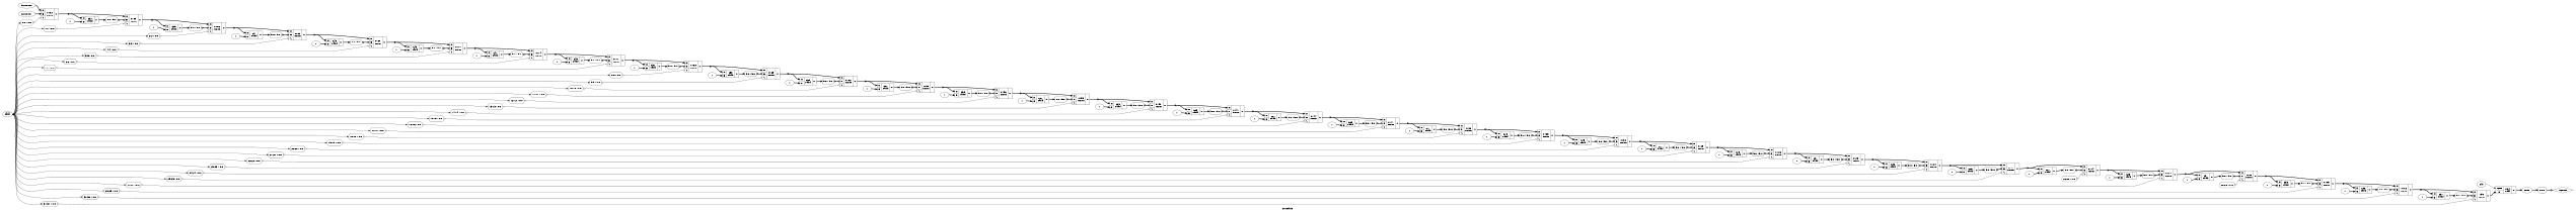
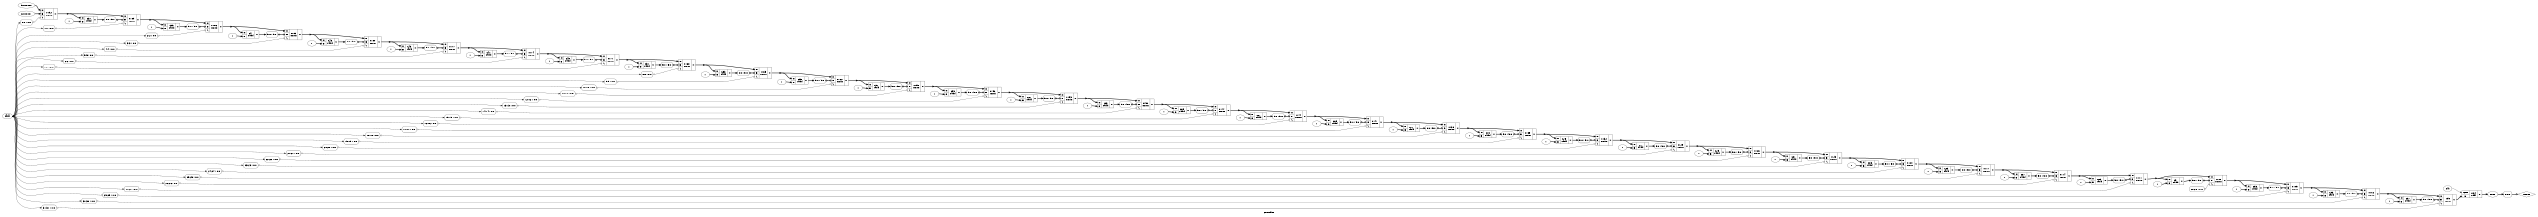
  digraph {
    label=countbits
    rankdir=LR
    remincross=true
    node [shape=record]
    edge [color=black headport="p70:w" tailport=e style="setlinewidth(3)"]
    n65 [color=black fontcolor=black label=clk shape=octagon]
    c106 [label="{{<p103> CLK|<p104> D}|$194\n$dff|{<p105> Q}}"]
    n67 [color=black fontcolor=black label=ones shape=ellipse]
    n66 [color=black fontcolor=black label=data shape=ellipse]
    x32 [label="<s0> 30:30 - 0:0 " style=rounded]
    x34 [label="<s0> 29:29 - 0:0 " style=rounded]
    x38 [label="<s0> 27:27 - 0:0 " style=rounded]
    x40 [label="<s0> 26:26 - 0:0 " style=rounded]
    x42 [label="<s0> 25:25 - 0:0 " style=rounded]
    x44 [label="<s0> 24:24 - 0:0 " style=rounded]
    x46 [label="<s0> 23:23 - 0:0 " style=rounded]
    x48 [label="<s0> 22:22 - 0:0 " style=rounded]
    x50 [label="<s0> 21:21 - 0:0 " style=rounded]
    x52 [label="<s0> 20:20 - 0:0 " style=rounded]
    x54 [label="<s0> 19:19 - 0:0 " style=rounded]
    x56 [label="<s0> 18:18 - 0:0 " style=rounded]
    x58 [label="<s0> 17:17 - 0:0 " style=rounded]
    x60 [label="<s0> 16:16 - 0:0 " style=rounded]
    x62 [label="<s0> 15:15 - 0:0 " style=rounded]
    x64 [label="<s0> 14:14 - 0:0 " style=rounded]
    x66 [label="<s0> 13:13 - 0:0 " style=rounded]
    x68 [label="<s0> 12:12 - 0:0 " style=rounded]
    x70 [label="<s0> 11:11 - 0:0 " style=rounded]
    x72 [label="<s0> 10:10 - 0:0 " style=rounded]
    x74 [label="<s0> 9:9 - 0:0 " style=rounded]
    x76 [label="<s0> 8:8 - 0:0 " style=rounded]
    x78 [label="<s0> 7:7 - 0:0 " style=rounded]
    x80 [label="<s0> 6:6 - 0:0 " style=rounded]
    x82 [label="<s0> 5:5 - 0:0 " style=rounded]
    x84 [label="<s0> 4:4 - 0:0 " style=rounded]
    x86 [label="<s0> 3:3 - 0:0 " style=rounded]
    x88 [label="<s0> 2:2 - 0:0 " style=rounded]
    x90 [label="<s0> 1:1 - 0:0 " style=rounded]
    x93 [label="<s0> 0:0 - 0:0 " style=rounded]
    x95 [label="<s0> 31:31 - 0:0 " style=rounded]
    c108 [label="{{<p69> A|<p70> B|<p107> S}|$102\n$mux|{<p71> Y}}"]
    c109 [label="{{<p69> A|<p70> B|<p107> S}|$105\n$mux|{<p71> Y}}"]
    x36 [label="<s0> 28:28 - 0:0 " style=rounded]
    c110 [label="{{<p69> A|<p70> B|<p107> S}|$108\n$mux|{<p71> Y}}"]
    c111 [label="{{<p69> A|<p70> B|<p107> S}|$111\n$mux|{<p71> Y}}"]
    c112 [label="{{<p69> A|<p70> B|<p107> S}|$114\n$mux|{<p71> Y}}"]
    c113 [label="{{<p69> A|<p70> B|<p107> S}|$117\n$mux|{<p71> Y}}"]
    c114 [label="{{<p69> A|<p70> B|<p107> S}|$120\n$mux|{<p71> Y}}"]
    c115 [label="{{<p69> A|<p70> B|<p107> S}|$123\n$mux|{<p71> Y}}"]
    c116 [label="{{<p69> A|<p70> B|<p107> S}|$126\n$mux|{<p71> Y}}"]
    c117 [label="{{<p69> A|<p70> B|<p107> S}|$129\n$mux|{<p71> Y}}"]
    c118 [label="{{<p69> A|<p70> B|<p107> S}|$132\n$mux|{<p71> Y}}"]
    c119 [label="{{<p69> A|<p70> B|<p107> S}|$135\n$mux|{<p71> Y}}"]
    c120 [label="{{<p69> A|<p70> B|<p107> S}|$138\n$mux|{<p71> Y}}"]
    c121 [label="{{<p69> A|<p70> B|<p107> S}|$141\n$mux|{<p71> Y}}"]
    c122 [label="{{<p69> A|<p70> B|<p107> S}|$144\n$mux|{<p71> Y}}"]
    c123 [label="{{<p69> A|<p70> B|<p107> S}|$147\n$mux|{<p71> Y}}"]
    c124 [label="{{<p69> A|<p70> B|<p107> S}|$150\n$mux|{<p71> Y}}"]
    c125 [label="{{<p69> A|<p70> B|<p107> S}|$153\n$mux|{<p71> Y}}"]
    c126 [label="{{<p69> A|<p70> B|<p107> S}|$156\n$mux|{<p71> Y}}"]
    c127 [label="{{<p69> A|<p70> B|<p107> S}|$159\n$mux|{<p71> Y}}"]
    c128 [label="{{<p69> A|<p70> B|<p107> S}|$162\n$mux|{<p71> Y}}"]
    c129 [label="{{<p69> A|<p70> B|<p107> S}|$165\n$mux|{<p71> Y}}"]
    c130 [label="{{<p69> A|<p70> B|<p107> S}|$168\n$mux|{<p71> Y}}"]
    c131 [label="{{<p69> A|<p70> B|<p107> S}|$171\n$mux|{<p71> Y}}"]
    c132 [label="{{<p69> A|<p70> B|<p107> S}|$174\n$mux|{<p71> Y}}"]
    c133 [label="{{<p69> A|<p70> B|<p107> S}|$177\n$mux|{<p71> Y}}"]
    c134 [label="{{<p69> A|<p70> B|<p107> S}|$180\n$mux|{<p71> Y}}"]
    c135 [label="{{<p69> A|<p70> B|<p107> S}|$183\n$mux|{<p71> Y}}"]
    c136 [label="{{<p69> A|<p70> B|<p107> S}|$186\n$mux|{<p71> Y}}"]
    c137 [label="{{<p69> A|<p70> B|<p107> S}|$189\n$mux|{<p71> Y}}"]
    c138 [label="{{<p69> A|<p70> B|<p107> S}|$192\n$mux|{<p71> Y}}"]
    c139 [label="{{<p69> A|<p70> B|<p107> S}|$99\n$mux|{<p71> Y}}"]
    x96 [label=BUF shape=box style=rounded]
-   n68 [color=black fontcolor=black label=v_count shape=diamond]
+   n68 [color=black fontcolor=black label=v_mux shape=diamond]
    v0 [label=1 shape=""]
    c72 [label="{{<p69> A|<p70> B}|$37\n$add|{<p71> Y}}"]
    x89 [label="<s0> 5:0 - 5:0 " style=rounded]
    v1 [label=1 shape=""]
    c73 [label="{{<p69> A|<p70> B}|$39\n$add|{<p71> Y}}"]
    x87 [label="<s0> 5:0 - 5:0 " style=rounded]
    v2 [label=1 shape=""]
    c74 [label="{{<p69> A|<p70> B}|$41\n$add|{<p71> Y}}"]
    x85 [label="<s0> 5:0 - 5:0 " style=rounded]
    v3 [label=1 shape=""]
    c75 [label="{{<p69> A|<p70> B}|$43\n$add|{<p71> Y}}"]
    x83 [label="<s0> 5:0 - 5:0 " style=rounded]
    v4 [label=1 shape=""]
    c76 [label="{{<p69> A|<p70> B}|$45\n$add|{<p71> Y}}"]
    x81 [label="<s0> 5:0 - 5:0 " style=rounded]
    v5 [label=1 shape=""]
    c77 [label="{{<p69> A|<p70> B}|$47\n$add|{<p71> Y}}"]
    x79 [label="<s0> 5:0 - 5:0 " style=rounded]
    v6 [label=1 shape=""]
    c78 [label="{{<p69> A|<p70> B}|$49\n$add|{<p71> Y}}"]
    x77 [label="<s0> 5:0 - 5:0 " style=rounded]
    v7 [label=1 shape=""]
    c79 [label="{{<p69> A|<p70> B}|$51\n$add|{<p71> Y}}"]
    x75 [label="<s0> 5:0 - 5:0 " style=rounded]
    v8 [label=1 shape=""]
    c80 [label="{{<p69> A|<p70> B}|$53\n$add|{<p71> Y}}"]
    x73 [label="<s0> 5:0 - 5:0 " style=rounded]
    v9 [label=1 shape=""]
    c81 [label="{{<p69> A|<p70> B}|$55\n$add|{<p71> Y}}"]
    x71 [label="<s0> 5:0 - 5:0 " style=rounded]
    v10 [label=1 shape=""]
    c82 [label="{{<p69> A|<p70> B}|$57\n$add|{<p71> Y}}"]
    x69 [label="<s0> 5:0 - 5:0 " style=rounded]
    v11 [label=1 shape=""]
    c83 [label="{{<p69> A|<p70> B}|$59\n$add|{<p71> Y}}"]
    x67 [label="<s0> 5:0 - 5:0 " style=rounded]
    v12 [label=1 shape=""]
    c84 [label="{{<p69> A|<p70> B}|$61\n$add|{<p71> Y}}"]
    x65 [label="<s0> 5:0 - 5:0 " style=rounded]
    v13 [label=1 shape=""]
    c85 [label="{{<p69> A|<p70> B}|$63\n$add|{<p71> Y}}"]
    x63 [label="<s0> 5:0 - 5:0 " style=rounded]
    v14 [label=1 shape=""]
    c86 [label="{{<p69> A|<p70> B}|$65\n$add|{<p71> Y}}"]
    x61 [label="<s0> 5:0 - 5:0 " style=rounded]
    v15 [label=1 shape=""]
    c87 [label="{{<p69> A|<p70> B}|$67\n$add|{<p71> Y}}"]
    x59 [label="<s0> 5:0 - 5:0 " style=rounded]
    v16 [label=1 shape=""]
    c88 [label="{{<p69> A|<p70> B}|$69\n$add|{<p71> Y}}"]
    x57 [label="<s0> 5:0 - 5:0 " style=rounded]
    v17 [label=1 shape=""]
    c89 [label="{{<p69> A|<p70> B}|$71\n$add|{<p71> Y}}"]
    x55 [label="<s0> 5:0 - 5:0 " style=rounded]
    v18 [label=1 shape=""]
    c90 [label="{{<p69> A|<p70> B}|$73\n$add|{<p71> Y}}"]
    x53 [label="<s0> 5:0 - 5:0 " style=rounded]
    v19 [label=1 shape=""]
    c91 [label="{{<p69> A|<p70> B}|$75\n$add|{<p71> Y}}"]
    x51 [label="<s0> 5:0 - 5:0 " style=rounded]
    v20 [label=1 shape=""]
    c92 [label="{{<p69> A|<p70> B}|$77\n$add|{<p71> Y}}"]
    x49 [label="<s0> 5:0 - 5:0 " style=rounded]
    v21 [label=1 shape=""]
    c93 [label="{{<p69> A|<p70> B}|$79\n$add|{<p71> Y}}"]
    x47 [label="<s0> 5:0 - 5:0 " style=rounded]
    v22 [label=1 shape=""]
    c94 [label="{{<p69> A|<p70> B}|$81\n$add|{<p71> Y}}"]
    x45 [label="<s0> 5:0 - 5:0 " style=rounded]
    v23 [label=1 shape=""]
    c95 [label="{{<p69> A|<p70> B}|$83\n$add|{<p71> Y}}"]
    x43 [label="<s0> 5:0 - 5:0 " style=rounded]
    v24 [label=1 shape=""]
    c96 [label="{{<p69> A|<p70> B}|$85\n$add|{<p71> Y}}"]
    x41 [label="<s0> 5:0 - 5:0 " style=rounded]
    v25 [label=1 shape=""]
    c97 [label="{{<p69> A|<p70> B}|$87\n$add|{<p71> Y}}"]
    x39 [label="<s0> 5:0 - 5:0 " style=rounded]
    v26 [label=1 shape=""]
    c98 [label="{{<p69> A|<p70> B}|$89\n$add|{<p71> Y}}"]
    x37 [label="<s0> 5:0 - 5:0 " style=rounded]
    v27 [label=1 shape=""]
    c99 [label="{{<p69> A|<p70> B}|$91\n$add|{<p71> Y}}"]
    x35 [label="<s0> 5:0 - 5:0 " style=rounded]
    v28 [label=1 shape=""]
    c100 [label="{{<p69> A|<p70> B}|$93\n$add|{<p71> Y}}"]
    x33 [label="<s0> 5:0 - 5:0 " style=rounded]
    v29 [label=1 shape=""]
    c101 [label="{{<p69> A|<p70> B}|$95\n$add|{<p71> Y}}"]
    x31 [label="<s0> 5:0 - 5:0 " style=rounded]
    v30 [label=1 shape=""]
    c102 [label="{{<p69> A|<p70> B}|$97\n$add|{<p71> Y}}"]
    x94 [label="<s0> 5:0 - 5:0 " style=rounded]
    n26 [shape=point]
    n25 [shape=point]
    n23 [shape=point]
    n22 [shape=point]
    n21 [shape=point]
    n20 [shape=point]
    n19 [shape=point]
    n18 [shape=point]
    n17 [shape=point]
    n16 [shape=point]
    n15 [shape=point]
    n14 [shape=point]
    n12 [shape=point]
    n11 [shape=point]
    n10 [shape=point]
    n9 [shape=point]
    n8 [shape=point]
    n7 [shape=point]
    n6 [shape=point]
    n5 [shape=point]
    n4 [shape=point]
    n3 [shape=point]
    n33 [shape=point]
    n32 [shape=point]
    n31 [shape=point]
    n30 [shape=point]
    n29 [shape=point]
    n28 [shape=point]
    n27 [shape=point]
    n24 [shape=point]
    v91 [label="5'000000" shape=""]
    n13 [shape=point]
    v92 [label="6'000001" shape=""]
    n65 -> c106 [headport="p103:w" style=""]
    c106 -> n67 [headport=w tailport="p105:e"]
    n67 -> x96 [headport="w:w"]
    n66 -> x32 [headport="s0:w" style=""]
    n66 -> x34 [arrowhead=odiamond headport="s0:w" style=""]
    n66 -> x38 [headport="s0:w" style=""]
+   n66 -> x40 [headport="s0:w" style=""]
    n66 -> x42 [headport="s0:w" style=""]
    n66 -> x44 [headport="s0:w" style=""]
    n66 -> x46 [headport="s0:w" style=""]
    n66 -> x48 [headport="s0:w" style=""]
    n66 -> x50 [headport="s0:w" style=""]
    n66 -> x52 [headport="s0:w" style=""]
    n66 -> x54 [headport="s0:w" style=""]
    n66 -> x56 [headport="s0:w" style=""]
    n66 -> x58 [headport="s0:w" style=""]
    n66 -> x60 [headport="s0:w" style=""]
    n66 -> x62 [headport="s0:w" style=""]
    n66 -> x64 [headport="s0:w" style=""]
    n66 -> x66 [headport="s0:w" style=""]
    n66 -> x68 [headport="s0:w" style=""]
    n66 -> x70 [headport="s0:w" style=""]
    n66 -> x72 [headport="s0:w" style=""]
    n66 -> x74 [headport="s0:w" style=""]
    n66 -> x76 [headport="s0:w" style=""]
    n66 -> x78 [headport="s0:w" style=""]
    n66 -> x80 [headport="s0:w" style=""]
    n66 -> x82 [headport="s0:w" style=""]
    n66 -> x84 [headport="s0:w" style=""]
    n66 -> x86 [headport="s0:w" style=""]
    n66 -> x88 [headport="s0:w" style=""]
    n66 -> x90 [headport="s0:w" style=""]
    n66 -> x93 [headport="s0:w" style=""]
    n66 -> x95 [headport="s0:w" style=""]
    x32 -> c108 [arrowhead=odiamond arrowtail=odiamond dir=both headport="p107:w" style=""]
    x34 -> c109 [arrowhead=odiamond arrowtail=odiamond dir=both headport="p107:w" style=""]
    x38 -> c111 [arrowhead=odiamond arrowtail=odiamond dir=both headport="p107:w" style=""]
    x40 -> c112 [arrowhead=odiamond arrowtail=odiamond dir=both headport="p107:w" style=""]
    x42 -> c113 [arrowhead=odiamond arrowtail=odiamond dir=both headport="p107:w" style=""]
    x44 -> c114 [arrowhead=odiamond arrowtail=odiamond dir=both headport="p107:w" style=""]
    x46 -> c115 [arrowhead=odiamond arrowtail=odiamond dir=both headport="p107:w" style=""]
    x48 -> c116 [arrowhead=odiamond arrowtail=odiamond dir=both headport="p107:w" style=""]
    x50 -> c117 [arrowhead=odiamond arrowtail=odiamond dir=both headport="p107:w" style=""]
    x52 -> c118 [arrowhead=odiamond arrowtail=odiamond dir=both headport="p107:w" style=""]
    x54 -> c119 [arrowhead=odiamond arrowtail=odiamond dir=both headport="p107:w" style=""]
    x56 -> c120 [arrowhead=odiamond arrowtail=odiamond dir=both headport="p107:w" style=""]
    x58 -> c121 [arrowhead=odiamond arrowtail=odiamond dir=both headport="p107:w" style=""]
    x60 -> c122 [arrowhead=odiamond arrowtail=odiamond dir=both headport="p107:w" style=""]
    x62 -> c123 [arrowhead=odiamond arrowtail=odiamond dir=both headport="p107:w" style=""]
    x64 -> c124 [arrowhead=odiamond arrowtail=odiamond dir=both headport="p107:w" style=""]
    x66 -> c125 [arrowhead=odiamond arrowtail=odiamond dir=both headport="p107:w" style=""]
    x68 -> c126 [arrowhead=odiamond arrowtail=odiamond dir=both headport="p107:w" style=""]
    x70 -> c127 [arrowhead=odiamond arrowtail=odiamond dir=both headport="p107:w" style=""]
    x72 -> c128 [arrowhead=odiamond arrowtail=odiamond dir=both headport="p107:w" style=""]
    x74 -> c129 [arrowhead=odiamond arrowtail=odiamond dir=both headport="p107:w" style=""]
    x76 -> c130 [arrowhead=odiamond arrowtail=odiamond dir=both headport="p107:w" style=""]
    x78 -> c131 [arrowhead=odiamond arrowtail=odiamond dir=both headport="p107:w" style=""]
    x80 -> c132 [arrowhead=odiamond arrowtail=odiamond dir=both headport="p107:w" style=""]
    x82 -> c133 [arrowhead=odiamond arrowtail=odiamond dir=both headport="p107:w" style=""]
    x84 -> c134 [arrowhead=odiamond arrowtail=odiamond dir=both headport="p107:w" style=""]
    x86 -> c135 [arrowhead=odiamond arrowtail=odiamond dir=both headport="p107:w" style=""]
    x88 -> c136 [arrowhead=odiamond arrowtail=odiamond dir=both headport="p107:w" style=""]
    x90 -> c137 [arrowhead=odiamond arrowtail=odiamond dir=both headport="p107:w" style=""]
    x93 -> c138 [arrowhead=odiamond arrowtail=odiamond dir=both headport="p107:w" style=""]
    x95 -> c139 [arrowhead=odiamond arrowtail=odiamond dir=both headport="p107:w" style=""]
    c108 -> n26 [headport=w tailport="p71:e"]
    c109 -> n25 [headport=w tailport="p71:e"]
    x36 -> c110 [arrowhead=odiamond arrowtail=odiamond dir=both headport="p107:w" style=""]
    c110 -> n23 [headport=w tailport="p71:e"]
    c111 -> n22 [headport=w tailport="p71:e"]
    c112 -> n21 [headport=w tailport="p71:e"]
    c113 -> n20 [headport=w tailport="p71:e"]
    c114 -> n19 [headport=w tailport="p71:e"]
    c115 -> n18 [headport=w tailport="p71:e"]
    c116 -> n17 [headport=w tailport="p71:e"]
    c117 -> n16 [headport=w tailport="p71:e"]
    c118 -> n15 [headport=w tailport="p71:e"]
    c119 -> n14 [headport=w tailport="p71:e"]
    c120 -> n12 [headport=w tailport="p71:e"]
    c121 -> n11 [headport=w tailport="p71:e"]
    c122 -> n10 [headport=w tailport="p71:e"]
    c123 -> n9 [headport=w tailport="p71:e"]
    c124 -> n8 [headport=w tailport="p71:e"]
    c125 -> n7 [headport=w tailport="p71:e"]
    c126 -> n6 [headport=w tailport="p71:e"]
    c127 -> n5 [headport=w tailport="p71:e"]
    c128 -> n4 [headport=w tailport="p71:e"]
    c129 -> n3 [headport=w tailport="p71:e"]
    c130 -> n33 [headport=w tailport="p71:e"]
    c131 -> n32 [headport=w tailport="p71:e"]
    c132 -> n31 [headport=w tailport="p71:e"]
    c133 -> n30 [headport=w tailport="p71:e"]
    c134 -> n29 [headport=w tailport="p71:e"]
    c135 -> n28 [headport=w tailport="p71:e"]
    c136 -> n27 [headport=w tailport="p71:e"]
    c137 -> n24 [headport=w tailport="p71:e"]
    c138 -> n13 [headport=w tailport="p71:e"]
    c139 -> c106 [headport="p104:w" tailport="p71:e"]
    x96 -> n68 [arrowhead=odiamond headport=w tailport="e:e"]
    v0 -> c72
    c72 -> x89 [headport="s0:w" tailport="p71:e"]
    x89 -> c137 [arrowhead=odiamond arrowtail=odiamond dir=both]
    v1 -> c73
    c73 -> x87 [headport="s0:w" tailport="p71:e"]
    x87 -> c136 [arrowhead=odiamond arrowtail=odiamond dir=both]
    v2 -> c74
    c74 -> x85 [headport="s0:w" tailport="p71:e"]
    x85 -> c135 [arrowhead=odiamond arrowtail=odiamond dir=both]
    v3 -> c75
    c75 -> x83 [headport="s0:w" tailport="p71:e"]
    x83 -> c134 [arrowhead=odiamond arrowtail=odiamond dir=both]
    v4 -> c76
    c76 -> x81 [headport="s0:w" tailport="p71:e"]
    x81 -> c133 [arrowhead=odiamond arrowtail=odiamond dir=both]
    v5 -> c77
    c77 -> x79 [headport="s0:w" tailport="p71:e"]
    x79 -> c132 [arrowhead=odiamond arrowtail=odiamond dir=both]
    v6 -> c78
    c78 -> x77 [headport="s0:w" tailport="p71:e"]
    x77 -> c131 [arrowhead=odiamond arrowtail=odiamond dir=both]
    v7 -> c79
    c79 -> x75 [headport="s0:w" tailport="p71:e"]
    x75 -> c130 [arrowhead=odiamond arrowtail=odiamond dir=both]
    v8 -> c80
    c80 -> x73 [headport="s0:w" tailport="p71:e"]
    x73 -> c129 [arrowhead=odiamond arrowtail=odiamond dir=both]
    v9 -> c81
    c81 -> x71 [headport="s0:w" tailport="p71:e"]
    x71 -> c128 [arrowhead=odiamond arrowtail=odiamond dir=both]
    v10 -> c82
    c82 -> x69 [headport="s0:w" tailport="p71:e"]
    x69 -> c127 [arrowhead=odiamond arrowtail=odiamond dir=both]
    v11 -> c83
    c83 -> x67 [headport="s0:w" tailport="p71:e"]
    x67 -> c126 [arrowhead=odiamond arrowtail=odiamond dir=both]
    v12 -> c84
    c84 -> x65 [headport="s0:w" tailport="p71:e"]
    x65 -> c125 [arrowhead=odiamond arrowtail=odiamond dir=both]
    v13 -> c85
    c85 -> x63 [headport="s0:w" tailport="p71:e"]
    x63 -> c124 [arrowhead=odiamond arrowtail=odiamond dir=both]
    v14 -> c86
    c86 -> x61 [headport="s0:w" tailport="p71:e"]
    x61 -> c123 [arrowhead=odiamond arrowtail=odiamond dir=both]
    v15 -> c87
    c87 -> x59 [headport="s0:w" tailport="p71:e"]
    x59 -> c122 [arrowhead=odiamond arrowtail=odiamond dir=both]
    v16 -> c88
    c88 -> x57 [headport="s0:w" tailport="p71:e"]
    x57 -> c121 [arrowhead=odiamond arrowtail=odiamond dir=both]
    v17 -> c89
    c89 -> x55 [headport="s0:w" tailport="p71:e"]
    x55 -> c120 [arrowhead=odiamond arrowtail=odiamond dir=both]
    v18 -> c90
    c90 -> x53 [headport="s0:w" tailport="p71:e"]
    x53 -> c119 [arrowhead=odiamond arrowtail=odiamond dir=both]
    v19 -> c91
    c91 -> x51 [headport="s0:w" tailport="p71:e"]
    x51 -> c118 [arrowhead=odiamond arrowtail=odiamond dir=both]
    v20 -> c92
    c92 -> x49 [headport="s0:w" tailport="p71:e"]
    x49 -> c117 [arrowhead=odiamond arrowtail=odiamond dir=both]
    v21 -> c93
    c93 -> x47 [headport="s0:w" tailport="p71:e"]
    x47 -> c116 [arrowhead=odiamond arrowtail=odiamond dir=both]
    v22 -> c94
    c94 -> x45 [headport="s0:w" tailport="p71:e"]
    x45 -> c115 [arrowhead=odiamond arrowtail=odiamond dir=both]
    v23 -> c95
    c95 -> x43 [headport="s0:w" tailport="p71:e"]
    x43 -> c114 [arrowhead=odiamond arrowtail=odiamond dir=both]
    v24 -> c96
    c96 -> x41 [headport="s0:w" tailport="p71:e"]
    x41 -> c113 [arrowhead=odiamond arrowtail=odiamond dir=both]
    v25 -> c97
    c97 -> x39 [headport="s0:w" tailport="p71:e"]
    x39 -> c112 [arrowhead=odiamond arrowtail=odiamond dir=both]
    v26 -> c98
    c98 -> x37 [headport="s0:w" tailport="p71:e"]
    x37 -> c111 [arrowhead=odiamond arrowtail=odiamond dir=both]
    v27 -> c99
    c99 -> x35 [headport="s0:w" tailport="p71:e"]
    x35 -> c110 [arrowhead=odiamond arrowtail=odiamond dir=both]
    v28 -> c100
    c100 -> x33 [headport="s0:w" tailport="p71:e"]
    x33 -> c109 [arrowhead=odiamond arrowtail=odiamond dir=both]
    v29 -> c101
    c101 -> x31 [headport="s0:w" tailport="p71:e"]
    x31 -> c108 [arrowhead=odiamond arrowtail=odiamond dir=both]
    v30 -> c102
    c102 -> x94 [headport="s0:w" tailport="p71:e"]
    x94 -> c139 [arrowhead=odiamond arrowtail=odiamond dir=both]
    n26 -> c139 [headport="p69:w"]
    n26 -> c102 [headport="p69:w"]
    n25 -> c108 [headport="p69:w"]
    n25 -> c101 [headport="p69:w"]
    n23 -> c109 [headport="p69:w"]
    n23 -> c100 [headport="p69:w"]
    n22 -> c110 [headport="p69:w"]
    n22 -> c99 [headport="p69:w"]
    n21 -> c111 [headport="p69:w"]
    n21 -> c98 [headport="p69:w"]
    n20 -> c112 [headport="p69:w"]
    n20 -> c97 [headport="p69:w"]
    n19 -> c113 [headport="p69:w"]
    n19 -> c96 [headport="p69:w"]
    n18 -> c114 [headport="p69:w"]
    n18 -> c95 [headport="p69:w"]
    n17 -> c115 [headport="p69:w"]
    n17 -> c94 [headport="p69:w"]
    n16 -> c116 [headport="p69:w"]
    n16 -> c93 [headport="p69:w"]
    n15 -> c117 [headport="p69:w"]
    n15 -> c92 [headport="p69:w"]
    n14 -> c118 [headport="p69:w"]
    n14 -> c91 [headport="p69:w"]
    n12 -> c119 [headport="p69:w"]
    n12 -> c90 [headport="p69:w"]
    n11 -> c120 [headport="p69:w"]
    n11 -> c89 [headport="p69:w"]
    n10 -> c121 [headport="p69:w"]
    n10 -> c88 [headport="p69:w"]
    n9 -> c122 [headport="p69:w"]
    n9 -> c87 [headport="p69:w"]
    n8 -> c123 [headport="p69:w"]
    n8 -> c86 [headport="p69:w"]
    n7 -> c124 [headport="p69:w"]
    n7 -> c85 [headport="p69:w"]
    n6 -> c125 [headport="p69:w"]
    n6 -> c84 [headport="p69:w"]
    n5 -> c126 [headport="p69:w"]
    n5 -> c83 [headport="p69:w"]
    n4 -> c127 [headport="p69:w"]
    n4 -> c82 [headport="p69:w"]
    n3 -> c128 [headport="p69:w"]
    n3 -> c81 [headport="p69:w"]
    n33 -> c129 [headport="p69:w"]
    n33 -> c80 [headport="p69:w"]
    n32 -> c130 [headport="p69:w"]
    n32 -> c79 [headport="p69:w"]
    n31 -> c131 [headport="p69:w"]
    n31 -> c78 [headport="p69:w"]
    n30 -> c132 [headport="p69:w"]
    n30 -> c77 [headport="p69:w"]
    n29 -> c133 [headport="p69:w"]
    n29 -> c76 [headport="p69:w"]
    n28 -> c134 [headport="p69:w"]
    n28 -> c75 [headport="p69:w"]
    n27 -> c135 [headport="p69:w"]
    n27 -> c74 [headport="p69:w"]
    n24 -> c136 [headport="p69:w"]
    n24 -> c73 [headport="p69:w"]
    v91 -> c138 [headport="p69:w"]
    n13 -> c137 [headport="p69:w"]
    n13 -> c72 [headport="p69:w"]
    v92 -> c138
  }
